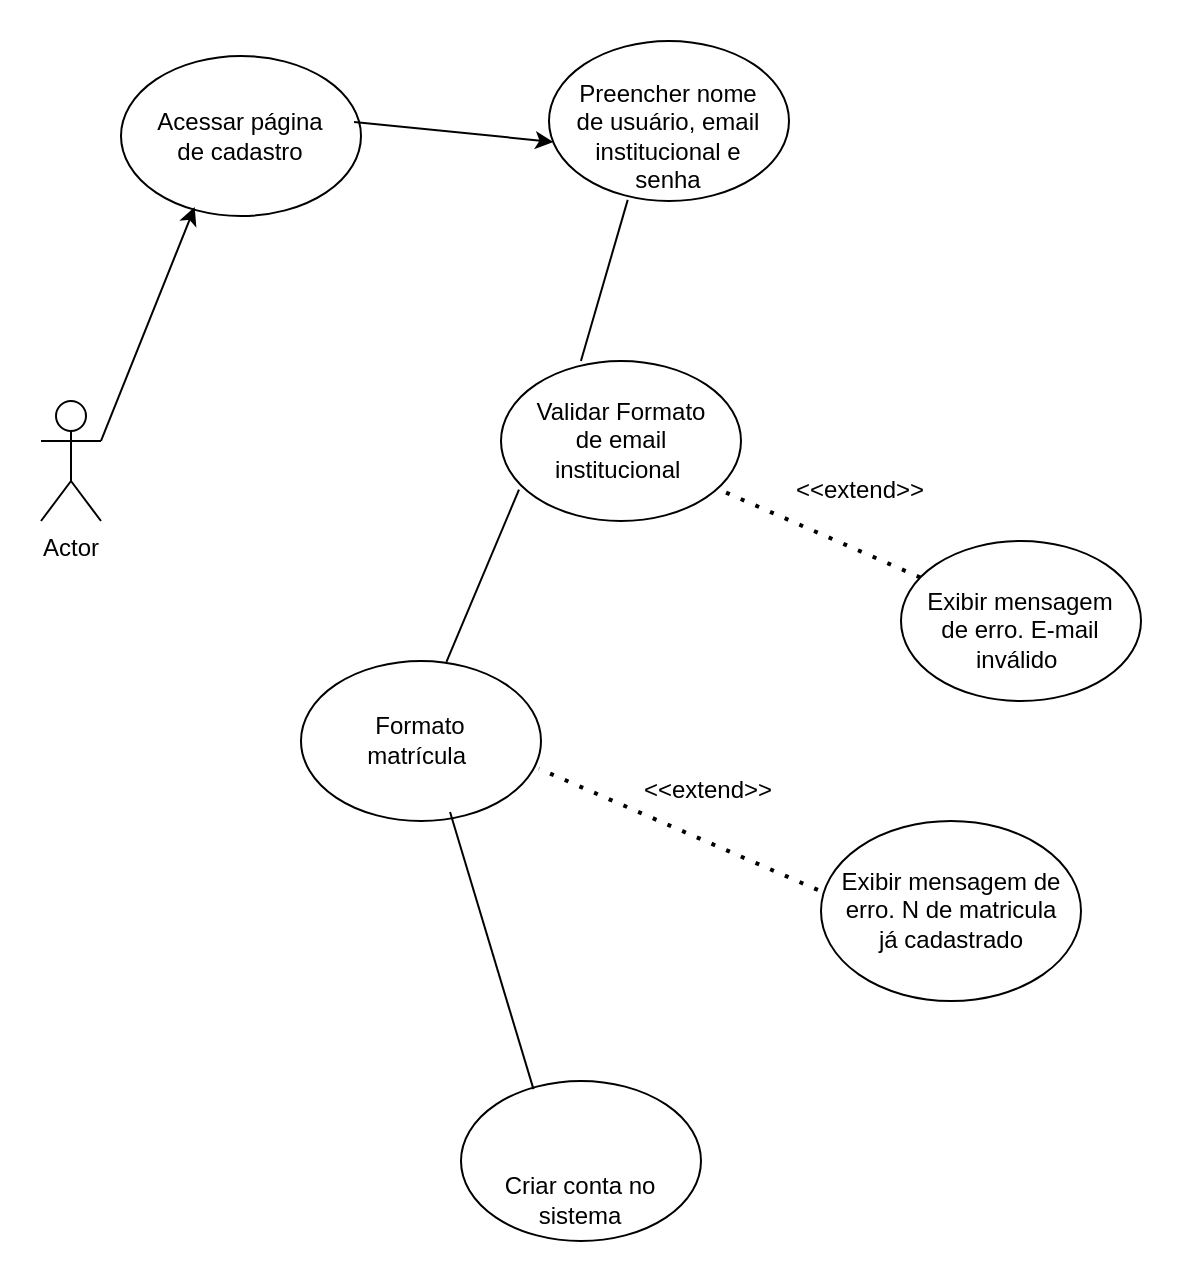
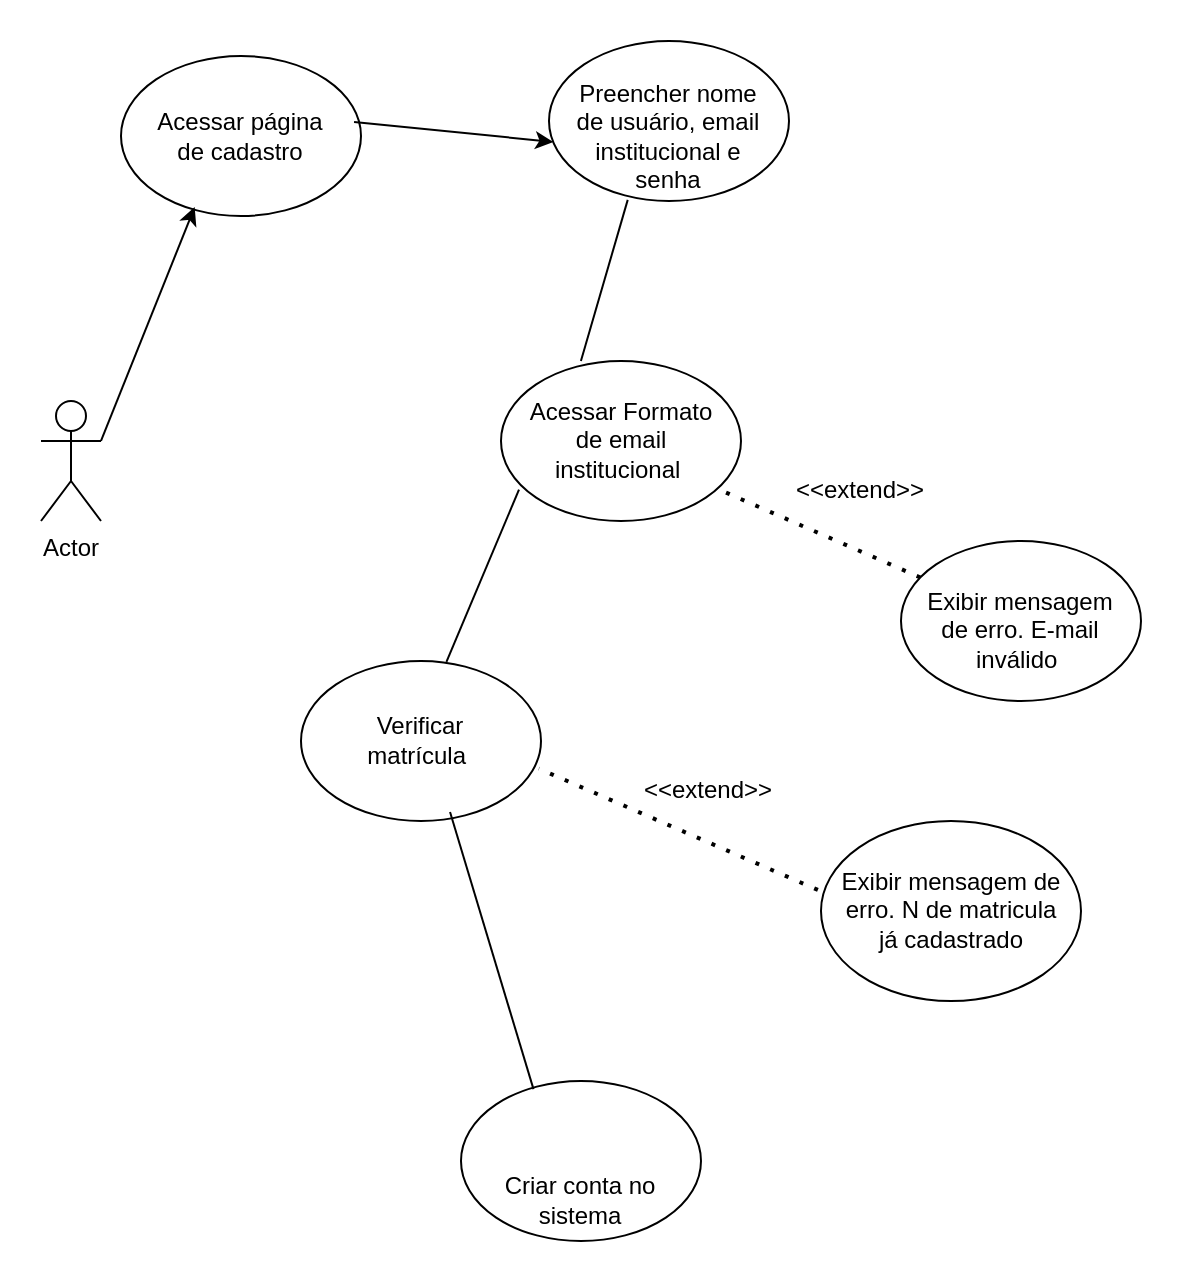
  <mxCell id="0" />
  <mxCell id="1" parent="0" />
  <mxCell id="2" value="Actor" style="shape=umlActor;verticalLabelPosition=bottom;verticalAlign=top;html=1;outlineConnect=0;" vertex="1" parent="1"><mxGeometry x="20" y="200" width="30" height="60" as="geometry" /></mxCell>
  <mxCell id="3" value="" style="ellipse;whiteSpace=wrap;html=1;" vertex="1" parent="1"><mxGeometry x="250" y="180" width="120" height="80" as="geometry" /></mxCell>
  <mxCell id="4" value="" style="ellipse;whiteSpace=wrap;html=1;" vertex="1" parent="1"><mxGeometry x="150" y="330" width="120" height="80" as="geometry" /></mxCell>
  <mxCell id="5" value="" style="ellipse;whiteSpace=wrap;html=1;" vertex="1" parent="1"><mxGeometry x="274" y="20" width="120" height="80" as="geometry" /></mxCell>
  <mxCell id="6" value="Preencher nome de usuário, email institucional e senha" style="text;strokeColor=none;align=center;fillColor=none;html=1;verticalAlign=middle;whiteSpace=wrap;rounded=0;" vertex="1" parent="1"><mxGeometry x="284" y="60" width="100" height="15" as="geometry" /></mxCell>
- <mxCell id="7" value="Validar Formato de email institucional&amp;nbsp;" style="text;strokeColor=none;align=center;fillColor=none;html=1;verticalAlign=middle;whiteSpace=wrap;rounded=0;" vertex="1" parent="1"><mxGeometry x="259.5" y="207.5" width="101" height="25" as="geometry" /></mxCell>
- <mxCell id="8" value="Formato matrícula&amp;nbsp;" style="text;strokeColor=none;align=center;fillColor=none;html=1;verticalAlign=middle;whiteSpace=wrap;rounded=0;" vertex="1" parent="1"><mxGeometry x="180" y="355" width="60" height="30" as="geometry" /></mxCell>
+ <mxCell id="7" value="Acessar Formato de email institucional&amp;nbsp;" style="text;strokeColor=none;align=center;fillColor=none;html=1;verticalAlign=middle;whiteSpace=wrap;rounded=0;" vertex="1" parent="1"><mxGeometry x="259.5" y="207.5" width="101" height="25" as="geometry" /></mxCell>
+ <mxCell id="8" value="Verificar matrícula&amp;nbsp;" style="text;strokeColor=none;align=center;fillColor=none;html=1;verticalAlign=middle;whiteSpace=wrap;rounded=0;" vertex="1" parent="1"><mxGeometry x="180" y="355" width="60" height="30" as="geometry" /></mxCell>
  <mxCell id="9" value="" style="ellipse;whiteSpace=wrap;html=1;" vertex="1" parent="1"><mxGeometry x="230" y="540" width="120" height="80" as="geometry" /></mxCell>
  <mxCell id="10" value="Criar conta no sistema" style="text;strokeColor=none;align=center;fillColor=none;html=1;verticalAlign=middle;whiteSpace=wrap;rounded=0;" vertex="1" parent="1"><mxGeometry x="235" y="585" width="110" height="30" as="geometry" /></mxCell>
  <mxCell id="11" value="" style="endArrow=none;html=1;rounded=0;entryX=0.075;entryY=0.804;entryDx=0;entryDy=0;entryPerimeter=0;exitX=0.606;exitY=0.005;exitDx=0;exitDy=0;exitPerimeter=0;" edge="1" parent="1" source="4" target="3"><mxGeometry width="50" height="50" relative="1" as="geometry"><mxPoint x="230" y="320" as="sourcePoint" /><mxPoint x="280" y="270" as="targetPoint" /></mxGeometry></mxCell>
  <mxCell id="12" value="" style="endArrow=none;html=1;rounded=0;exitX=0.333;exitY=0;exitDx=0;exitDy=0;exitPerimeter=0;entryX=0.328;entryY=0.993;entryDx=0;entryDy=0;entryPerimeter=0;" edge="1" parent="1" source="3" target="5"><mxGeometry width="50" height="50" relative="1" as="geometry"><mxPoint x="270" y="140" as="sourcePoint" /><mxPoint x="320" y="90" as="targetPoint" /></mxGeometry></mxCell>
  <mxCell id="13" value="" style="endArrow=none;html=1;rounded=0;exitX=0.621;exitY=0.944;exitDx=0;exitDy=0;exitPerimeter=0;entryX=0.302;entryY=0.051;entryDx=0;entryDy=0;entryPerimeter=0;" edge="1" parent="1" source="4" target="9"><mxGeometry width="50" height="50" relative="1" as="geometry"><mxPoint x="310" y="360" as="sourcePoint" /><mxPoint x="360" y="310" as="targetPoint" /></mxGeometry></mxCell>
  <mxCell id="14" value="" style="ellipse;whiteSpace=wrap;html=1;" vertex="1" parent="1"><mxGeometry x="60" y="27.5" width="120" height="80" as="geometry" /></mxCell>
  <mxCell id="15" value="Acessar página de cadastro" style="text;strokeColor=none;align=center;fillColor=none;html=1;verticalAlign=middle;whiteSpace=wrap;rounded=0;" vertex="1" parent="1"><mxGeometry x="70" y="52.5" width="100" height="30" as="geometry" /></mxCell>
  <mxCell id="16" value="" style="endArrow=classic;html=1;rounded=0;exitX=1;exitY=0.333;exitDx=0;exitDy=0;exitPerimeter=0;entryX=0.307;entryY=0.944;entryDx=0;entryDy=0;entryPerimeter=0;" edge="1" parent="1" source="2" target="14"><mxGeometry width="50" height="50" relative="1" as="geometry"><mxPoint x="60" y="190" as="sourcePoint" /><mxPoint x="110" y="140" as="targetPoint" /></mxGeometry></mxCell>
  <mxCell id="17" value="" style="endArrow=classic;html=1;rounded=0;exitX=0.971;exitY=0.412;exitDx=0;exitDy=0;exitPerimeter=0;entryX=0.018;entryY=0.631;entryDx=0;entryDy=0;entryPerimeter=0;" edge="1" parent="1" source="14" target="5"><mxGeometry width="50" height="50" relative="1" as="geometry"><mxPoint x="209.5" y="107.5" as="sourcePoint" /><mxPoint x="259.5" y="57.5" as="targetPoint" /></mxGeometry></mxCell>
  <mxCell id="18" value="" style="ellipse;whiteSpace=wrap;html=1;" vertex="1" parent="1"><mxGeometry x="450" y="270" width="120" height="80" as="geometry" /></mxCell>
  <mxCell id="19" value="" style="endArrow=none;dashed=1;html=1;dashPattern=1 3;strokeWidth=2;rounded=0;entryX=0.928;entryY=0.816;entryDx=0;entryDy=0;entryPerimeter=0;" edge="1" parent="1" source="18" target="3"><mxGeometry width="50" height="50" relative="1" as="geometry"><mxPoint x="310" y="350" as="sourcePoint" /><mxPoint x="360" y="300" as="targetPoint" /></mxGeometry></mxCell>
  <mxCell id="20" value="&amp;lt;&amp;lt;extend&amp;gt;&amp;gt;" style="text;strokeColor=none;align=center;fillColor=none;html=1;verticalAlign=middle;whiteSpace=wrap;rounded=0;" vertex="1" parent="1"><mxGeometry x="400" y="230" width="60" height="30" as="geometry" /></mxCell>
  <mxCell id="21" value="Exibir mensagem de erro. E-mail inválido&amp;nbsp;" style="text;strokeColor=none;align=center;fillColor=none;html=1;verticalAlign=middle;whiteSpace=wrap;rounded=0;" vertex="1" parent="1"><mxGeometry x="455" y="300" width="110" height="30" as="geometry" /></mxCell>
  <mxCell id="22" value="" style="ellipse;whiteSpace=wrap;html=1;" vertex="1" parent="1"><mxGeometry x="410" y="410" width="130" height="90" as="geometry" /></mxCell>
  <mxCell id="23" value="Exibir mensagem de erro. N de matricula já cadastrado" style="text;strokeColor=none;align=center;fillColor=none;html=1;verticalAlign=middle;whiteSpace=wrap;rounded=0;" vertex="1" parent="1"><mxGeometry x="417.5" y="440" width="115" height="30" as="geometry" /></mxCell>
  <mxCell id="24" value="" style="endArrow=none;dashed=1;html=1;dashPattern=1 3;strokeWidth=2;rounded=0;entryX=0.991;entryY=0.673;entryDx=0;entryDy=0;entryPerimeter=0;exitX=-0.012;exitY=0.383;exitDx=0;exitDy=0;exitPerimeter=0;" edge="1" parent="1" source="22" target="4"><mxGeometry width="50" height="50" relative="1" as="geometry"><mxPoint x="394" y="440" as="sourcePoint" /><mxPoint x="295" y="397" as="targetPoint" /></mxGeometry></mxCell>
  <mxCell id="25" value="&amp;lt;&amp;lt;extend&amp;gt;&amp;gt;" style="text;strokeColor=none;align=center;fillColor=none;html=1;verticalAlign=middle;whiteSpace=wrap;rounded=0;" vertex="1" parent="1"><mxGeometry x="324" y="380" width="60" height="30" as="geometry" /></mxCell>
